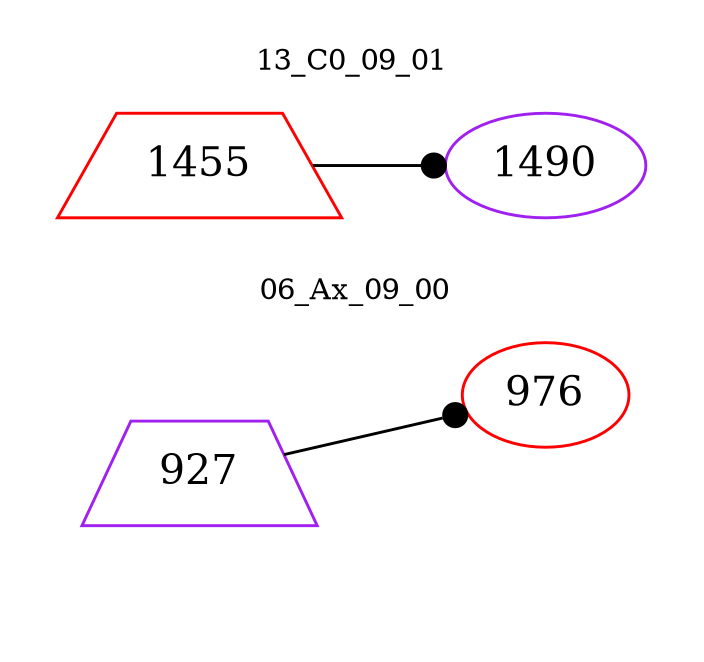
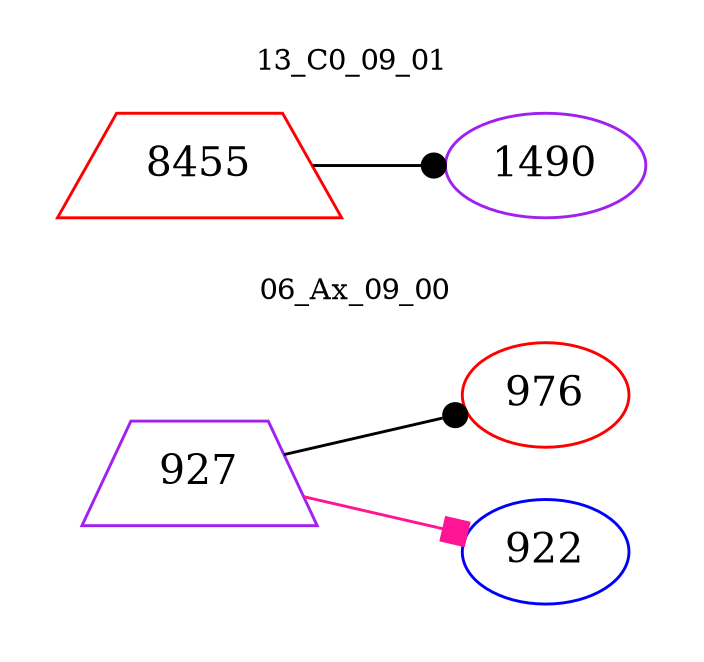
  digraph {
    rankdir=LR
    node [color=purple shape=ellipse]
    edge [arrowhead=dot color=black]
    n1 [label=927 shape=trapezium]
+   n2 [color=blue label=922]
    n3 [color=red label=976]
-   n4 [color=red label=1455 shape=trapezium]
+   n4 [color=red label=8455 shape=trapezium]
    n5 [label=1490]
    subgraph cluster_1 {
      color=white
      fontsize=10
      label="06_Ax_09_00"
      n1
+     n2
      n3
    }
    subgraph cluster_2 {
      color=white
      fontsize=10
      label="13_C0_09_01"
      n4
      n5
    }
+   n1 -> n2 [arrowhead=box color=deeppink]
    n1 -> n3
    n4 -> n5
  }
